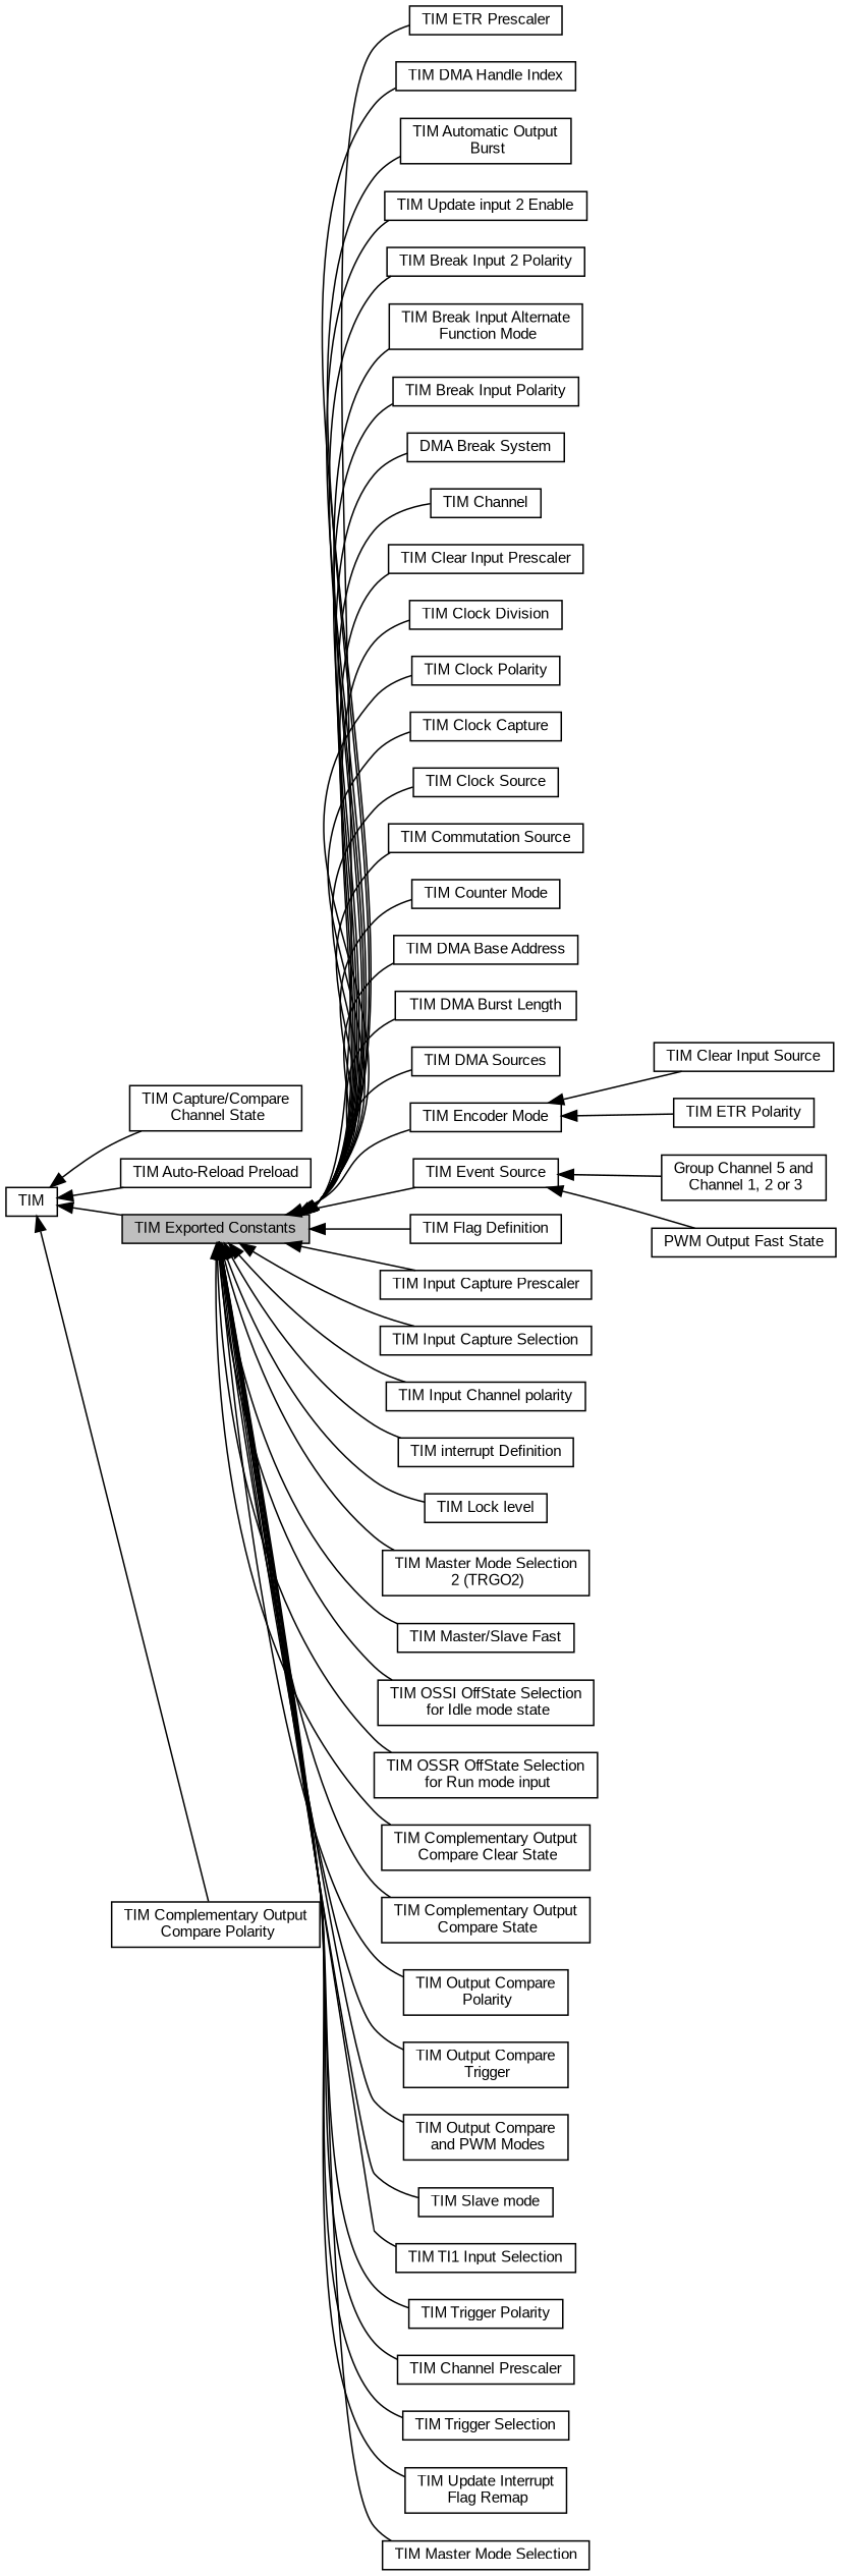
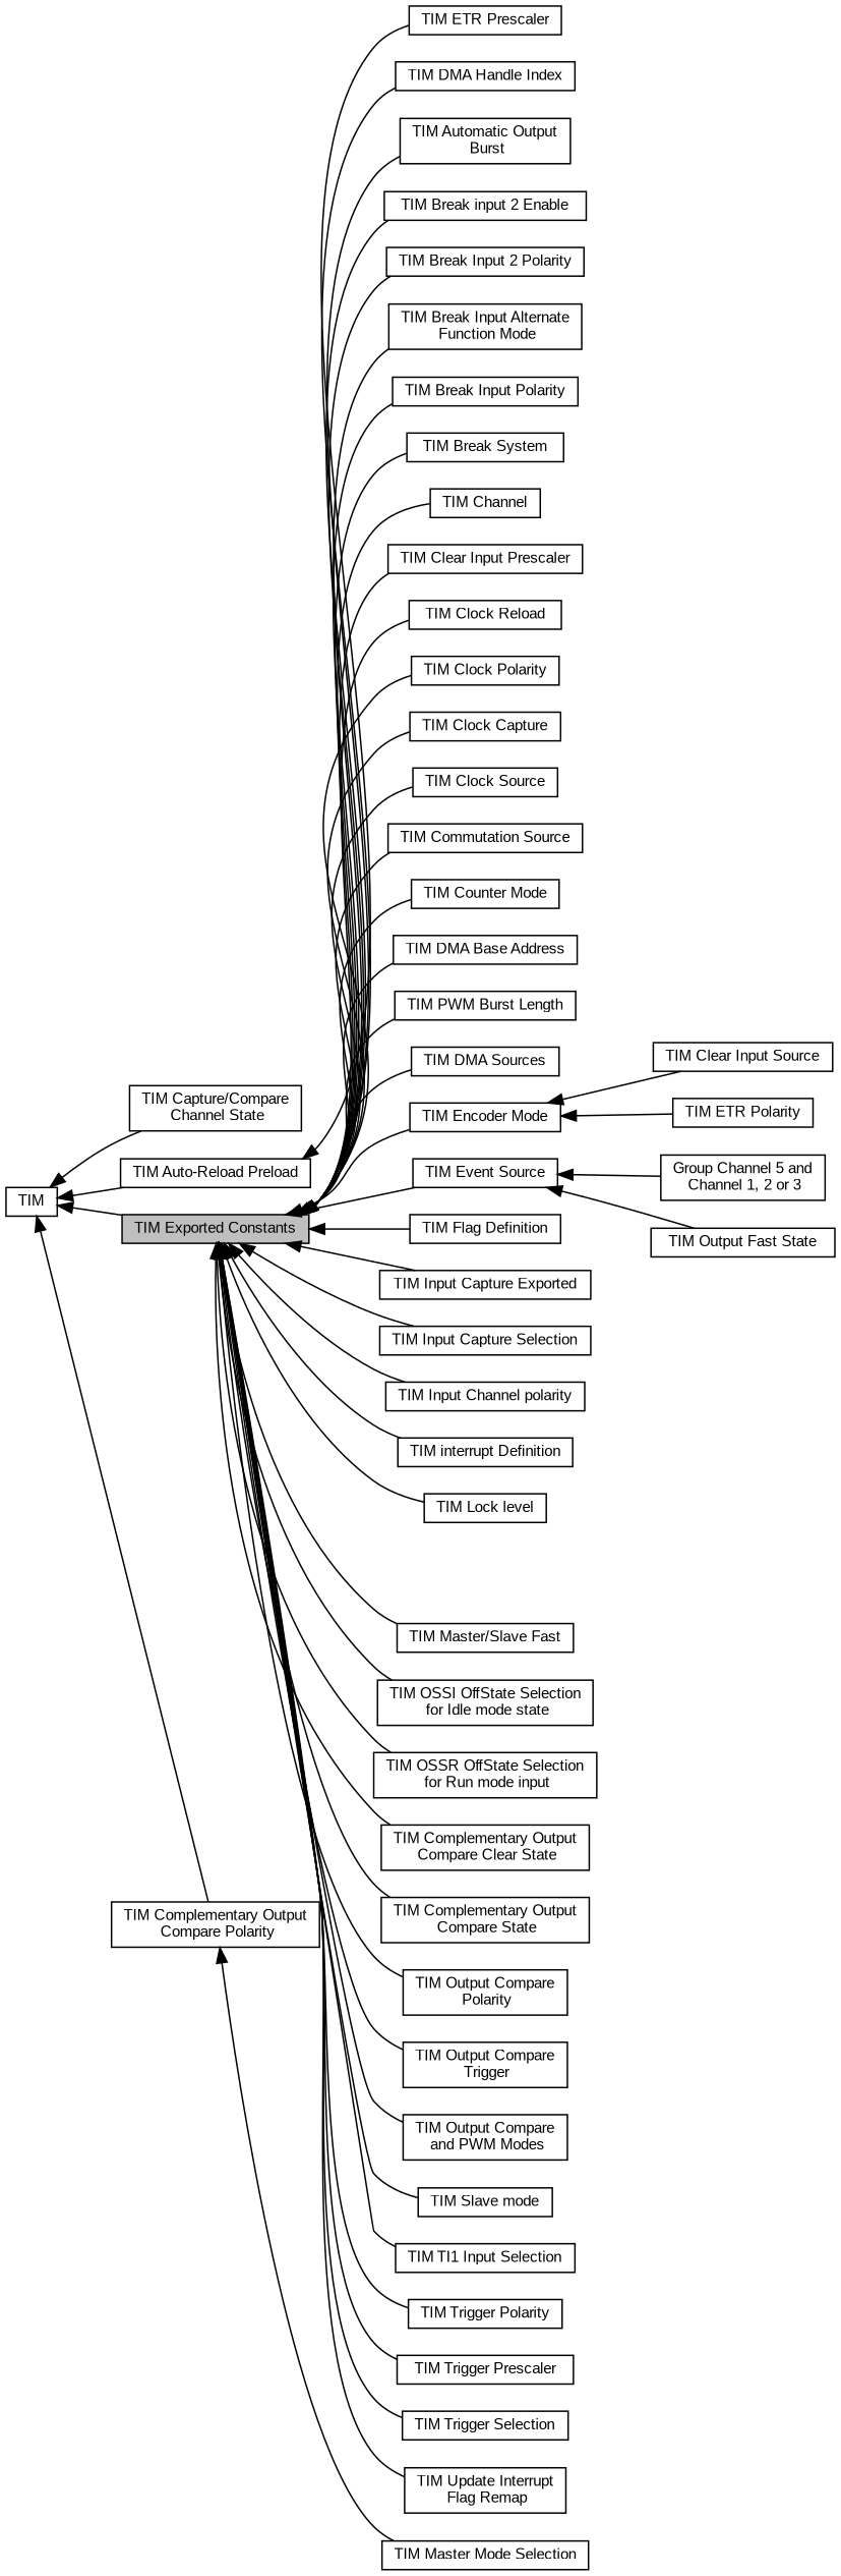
  digraph {
    fontname="Liberation Sans"
    rankdir=LR
    node [color=black fillcolor=white fontname="Liberation Sans" fontsize=10 shape=box style=filled]
    edge [dir=back fontname="Liberation Sans" fontsize=10 labelfontname=Helvetica labelfontsize=10 shape=plaintext style=solid]
    n1 [height=0.2 label="TIM Capture/Compare\l Channel State" width=0.4]
    n2 [height=0.2 label="TIM DMA Handle Index" width=0.4]
    n3 [height=0.2 label=TIM width=0.4]
    n4 [fillcolor=grey75 fontcolor=black height=0.2 label="TIM Exported Constants" width=0.4]
    n5 [height=0.2 label="TIM Auto-Reload Preload" width=0.4]
    n6 [height=0.2 label="TIM Complementary Output\l Compare Polarity" width=0.4]
    n7 [height=0.2 label="TIM Automatic Output\l Burst" width=0.4]
-   n8 [height=0.2 label="TIM Update input 2 Enable" width=0.4]
+   n8 [height=0.2 label="TIM Break input 2 Enable" width=0.4]
    n9 [height=0.2 label="TIM Break Input 2 Polarity" width=0.4]
    n10 [height=0.2 label="TIM Break Input Alternate\l Function Mode" width=0.4]
    n11 [height=0.2 label="TIM Break Input Polarity" width=0.4]
-   n12 [height=0.2 label="DMA Break System" width=0.4]
+   n12 [height=0.2 label="TIM Break System" width=0.4]
    n13 [height=0.2 label="TIM Channel" width=0.4]
    n14 [height=0.2 label="TIM Clear Input Prescaler" width=0.4]
-   n15 [height=0.2 label="TIM Clock Division" width=0.4]
+   n15 [height=0.2 label="TIM Clock Reload" width=0.4]
    n16 [height=0.2 label="TIM Clock Polarity" width=0.4]
    n17 [height=0.2 label="TIM Clock Capture" width=0.4]
    n18 [height=0.2 label="TIM Clock Source" width=0.4]
    n19 [height=0.2 label="TIM Commutation Source" width=0.4]
    n20 [height=0.2 label="TIM Counter Mode" width=0.4]
    n21 [height=0.2 label="TIM DMA Base Address" width=0.4]
-   n22 [height=0.2 label="TIM DMA Burst Length" width=0.4]
+   n22 [height=0.2 label="TIM PWM Burst Length" width=0.4]
    n23 [height=0.2 label="TIM DMA Sources" width=0.4]
    n24 [height=0.2 label="TIM ETR Prescaler" width=0.4]
    n25 [height=0.2 label="TIM Encoder Mode" width=0.4]
    n26 [height=0.2 label="TIM Event Source" width=0.4]
    n27 [height=0.2 label="TIM Flag Definition" width=0.4]
-   n28 [height=0.2 label="TIM Input Capture Prescaler" width=0.4]
+   n28 [height=0.2 label="TIM Input Capture Exported" width=0.4]
    n29 [height=0.2 label="TIM Input Capture Selection" width=0.4]
    n30 [height=0.2 label="TIM Input Channel polarity" width=0.4]
    n31 [height=0.2 label="TIM interrupt Definition" width=0.4]
    n32 [height=0.2 label="TIM Lock level" width=0.4]
    n33 [height=0.2 label="TIM Master Mode Selection" width=0.4]
-   n34 [height=0.2 label="TIM Master Mode Selection\l 2 (TRGO2)" width=0.4]
    n35 [height=0.2 label="TIM Master/Slave Fast" width=0.4]
    n36 [height=0.2 label="TIM OSSI OffState Selection\l for Idle mode state" width=0.4]
    n37 [height=0.2 label="TIM OSSR OffState Selection\l for Run mode input" width=0.4]
    n38 [height=0.2 label="TIM Complementary Output\l Compare Clear State" width=0.4]
    n39 [height=0.2 label="TIM Complementary Output\l Compare State" width=0.4]
    n40 [height=0.2 label="TIM Output Compare\l Polarity" width=0.4]
    n41 [height=0.2 label="TIM Output Compare\l Trigger" width=0.4]
    n42 [height=0.2 label="TIM Output Compare\l and PWM Modes" width=0.4]
    n43 [height=0.2 label="TIM Slave mode" width=0.4]
    n44 [height=0.2 label="TIM TI1 Input Selection" width=0.4]
    n45 [height=0.2 label="TIM Trigger Polarity" width=0.4]
-   n46 [height=0.2 label="TIM Channel Prescaler" width=0.4]
+   n46 [height=0.2 label="TIM Trigger Prescaler" width=0.4]
    n47 [height=0.2 label="TIM Trigger Selection" width=0.4]
    n48 [height=0.2 label="TIM Update Interrupt\l Flag Remap" width=0.4]
    n49 [height=0.2 label="TIM Clear Input Source" width=0.4]
    n50 [height=0.2 label="TIM ETR Polarity" width=0.4]
    n51 [height=0.2 label="Group Channel 5 and\l Channel 1, 2 or 3" width=0.4]
-   n52 [height=0.2 label="PWM Output Fast State" width=0.4]
+   n52 [height=0.2 label="TIM Output Fast State" width=0.4]
    n3 -> n1
    n3 -> n4
    n3 -> n5
    n3 -> n6
    n4 -> n2
    n4 -> n7
    n4 -> n8
    n4 -> n9
    n4 -> n10
    n4 -> n11
    n4 -> n12
    n4 -> n13
    n4 -> n14
    n4 -> n15
    n4 -> n16
    n4 -> n17
    n4 -> n18
    n4 -> n19
    n4 -> n20
    n4 -> n21
    n4 -> n22
    n4 -> n23
-   n4 -> n24
+   n5 -> n24
    n4 -> n25
    n4 -> n26
    n4 -> n27
    n4 -> n28
    n4 -> n29
    n4 -> n30
    n4 -> n31
    n4 -> n32
-   n4 -> n33
-   n4 -> n34
+   n6 -> n33
    n4 -> n35
    n4 -> n36
    n4 -> n37
    n4 -> n38
    n4 -> n39
    n4 -> n40
    n4 -> n41
    n4 -> n42
    n4 -> n43
    n4 -> n44
    n4 -> n45
    n4 -> n46
    n4 -> n47
    n4 -> n48
    n25 -> n49
    n25 -> n50
    n26 -> n51
    n26 -> n52
  }
